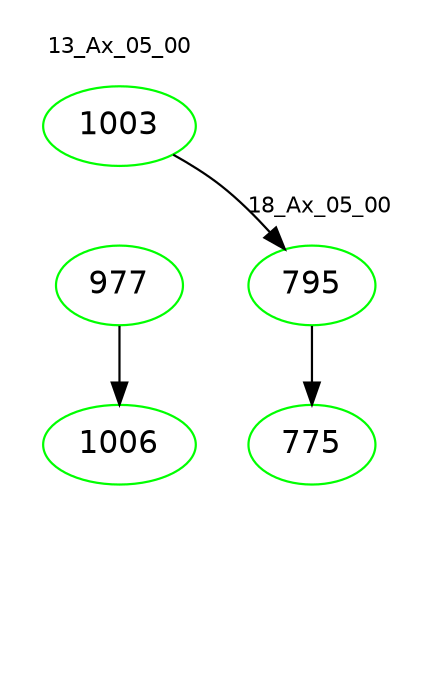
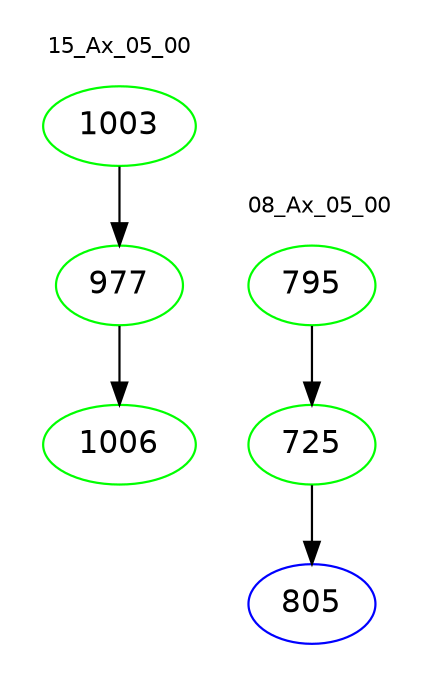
  digraph {
    fontname="DejaVu Sans"
    node [color=green fontname="DejaVu Sans"]
    edge [color=black fontname="DejaVu Sans"]
    n1 [label=1003]
    n2 [label=977]
    n3 [label=1006]
    n4 [label=795]
-   n5 [label=775]
+   n5 [label=725]
+   n6 [color=blue label=805]
    subgraph cluster_1 {
      color=white
      fontsize=10
-     label="13_Ax_05_00"
+     label="15_Ax_05_00"
      n1
      n2
      n3
    }
    subgraph cluster_2 {
      color=white
      fontsize=10
-     label="18_Ax_05_00"
+     label="08_Ax_05_00"
      n4
      n5
+     n6
    }
-   n1 -> n4
+   n1 -> n2
    n2 -> n3
    n4 -> n5
+   n5 -> n6
  }
